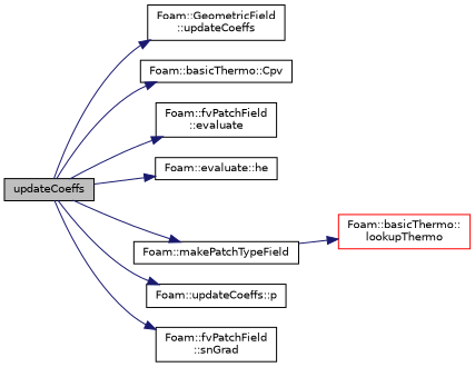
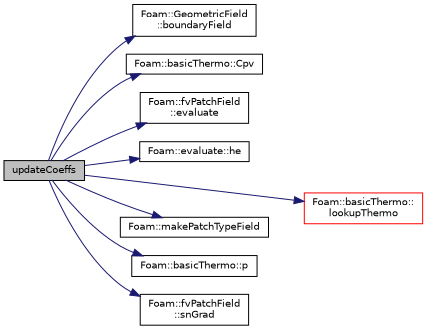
  digraph {
    rankdir=LR
    node [color=black fontname=Helvetica fontsize=10 shape=record]
    edge [color=midnightblue fontname=Helvetica fontsize=10 labelfontname=Helvetica labelfontsize=10 style=solid]
    n1 [fillcolor=grey75 fontcolor=black height=0.2 label=updateCoeffs style=filled width=0.4]
-   n2 [height=0.2 label="Foam::GeometricField\l::updateCoeffs" width=0.4]
+   n2 [height=0.2 label="Foam::GeometricField\l::boundaryField" width=0.4]
    n3 [height=0.2 label="Foam::basicThermo::Cpv" width=0.4]
    n4 [height=0.2 label="Foam::fvPatchField\l::evaluate" width=0.4]
    n5 [height=0.2 label="Foam::evaluate::he" width=0.4]
    n6 [color=red height=0.2 label="Foam::basicThermo::\llookupThermo" width=0.4]
    n7 [height=0.2 label="Foam::makePatchTypeField" width=0.4]
-   n8 [height=0.2 label="Foam::updateCoeffs::p" width=0.4]
+   n8 [height=0.2 label="Foam::basicThermo::p" width=0.4]
    n9 [height=0.2 label="Foam::fvPatchField\l::snGrad" width=0.4]
    n1 -> n2
    n1 -> n3
    n1 -> n4
    n1 -> n5
-   n7 -> n6
+   n1 -> n6
    n1 -> n7
    n1 -> n8
    n1 -> n9
  }
